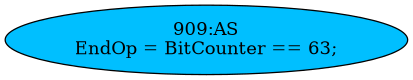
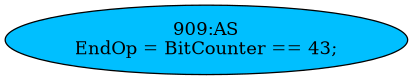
  strict digraph {
    rankdir=LR
-   n1 [ast="<pyverilog.vparser.ast.Assign object at 0x7f415541a0d0>" def_var="['EndOp']" fillcolor=deepskyblue label="909:AS\nEndOp = BitCounter == 63;" statements="[]" style=filled typ=Assign use_var="['BitCounter']"]
+   n1 [ast="<pyverilog.vparser.ast.Assign object at 0x7f415541a0d0>" def_var="['EndOp']" fillcolor=deepskyblue label="909:AS\nEndOp = BitCounter == 43;" statements="[]" style=filled typ=Assign use_var="['BitCounter']"]
  }
